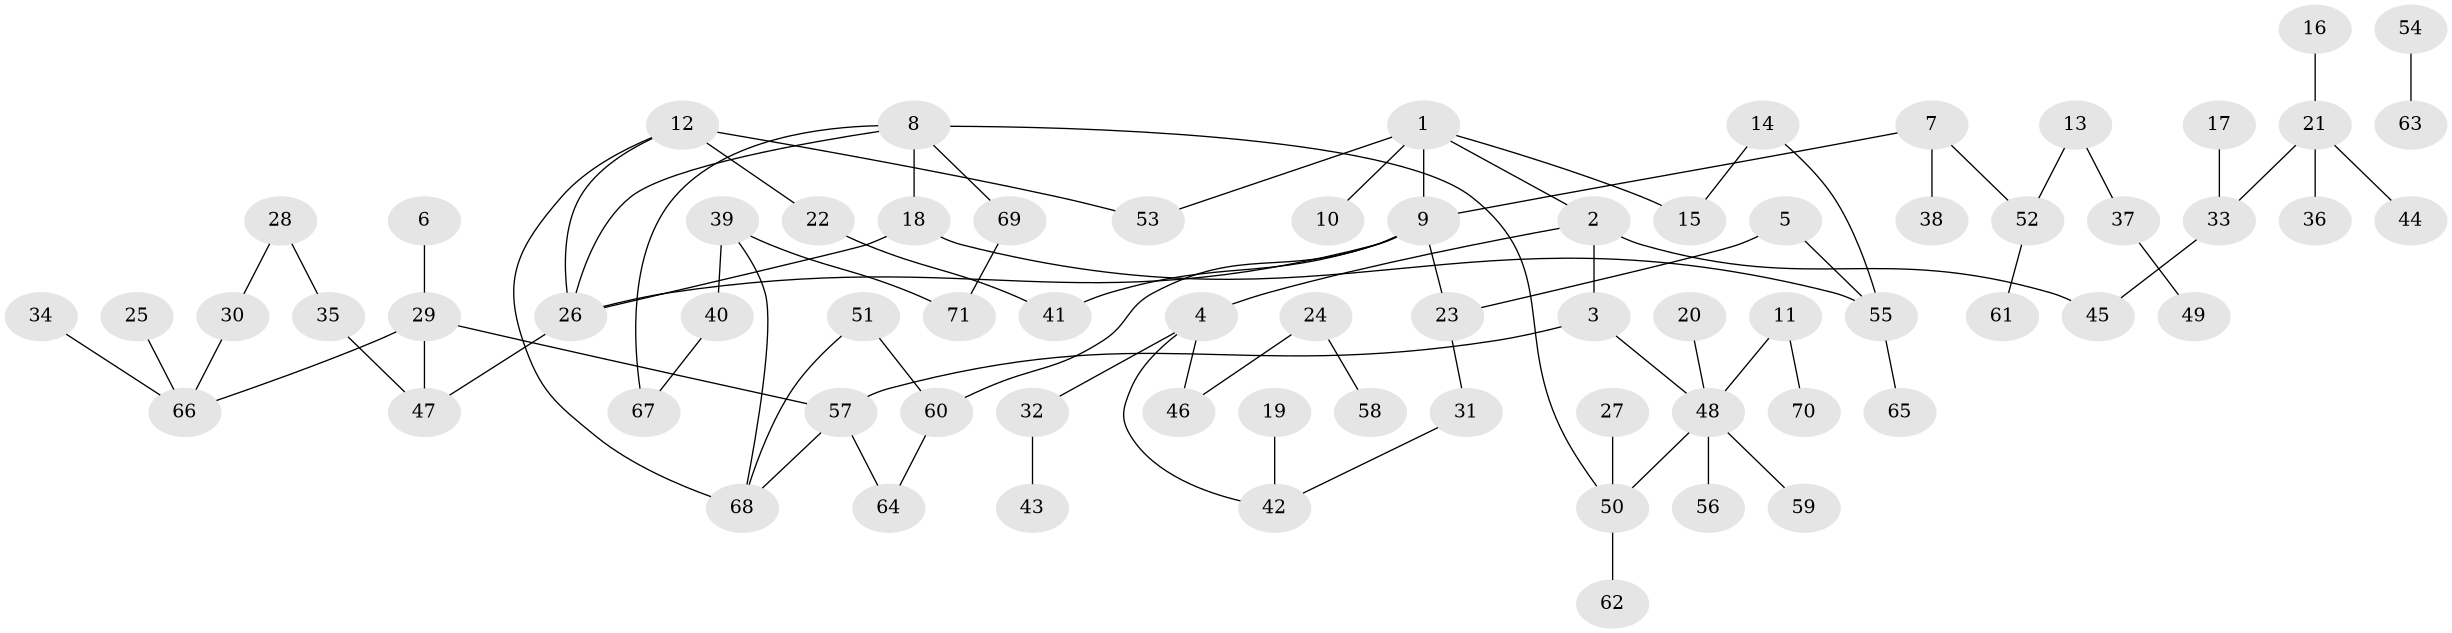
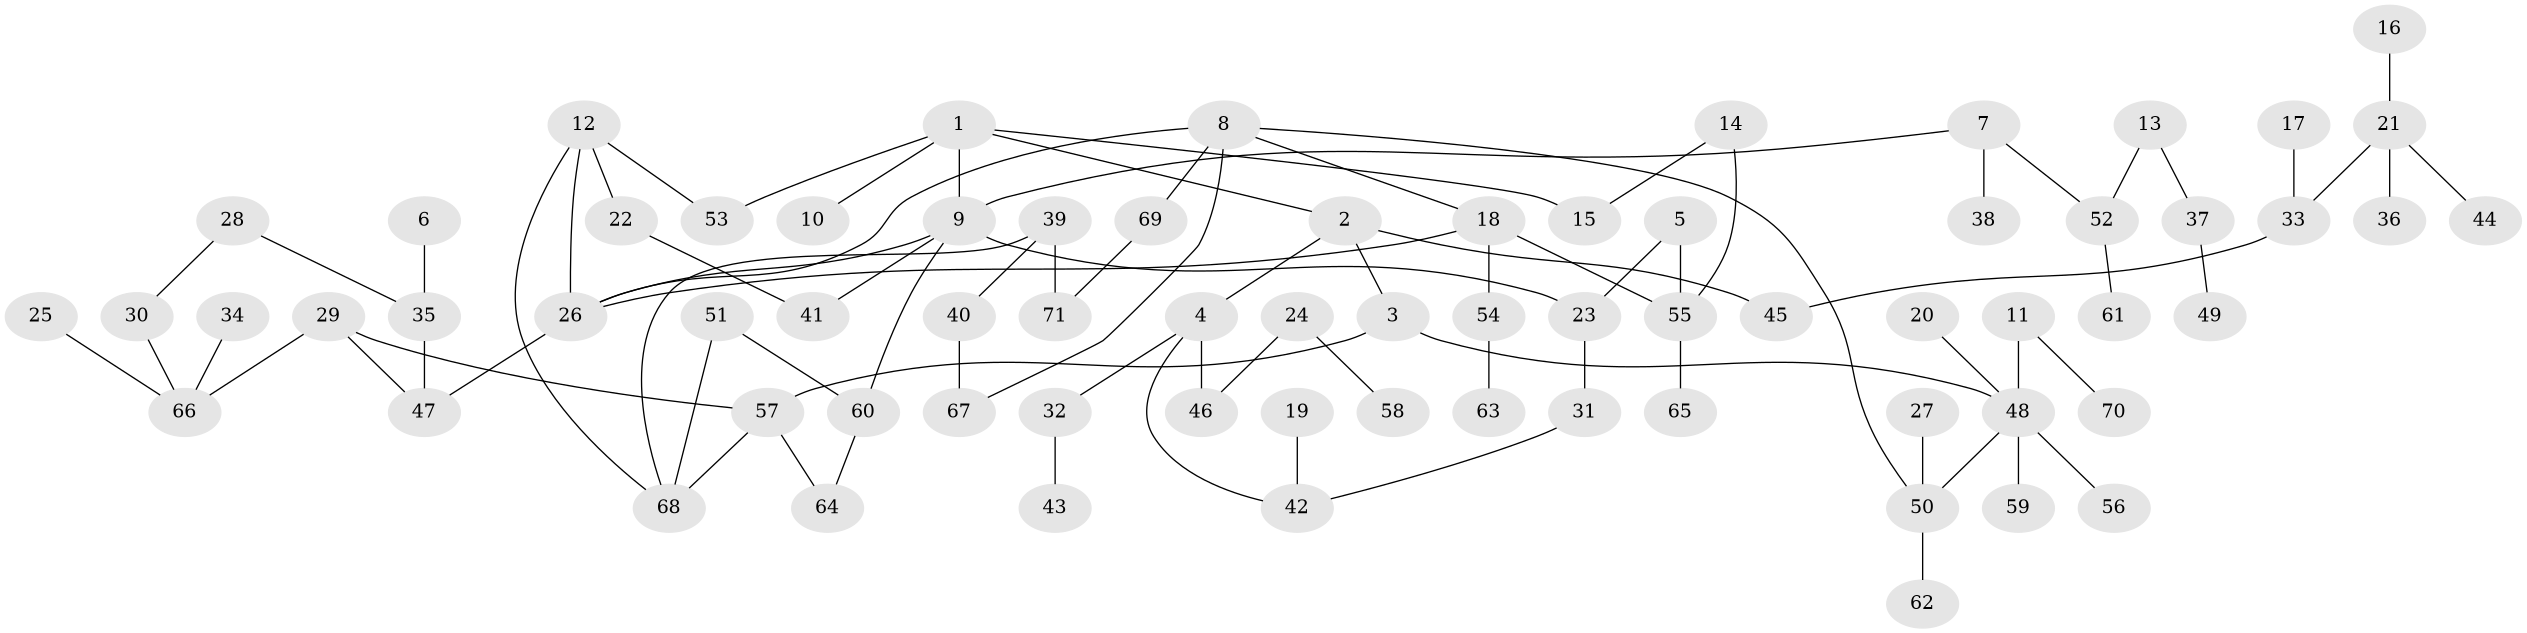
  graph {
    node [color=gray90 style=filled]
    edge [weight=1.0]
    1
    2
    9
    10
    15
    53
    3
    4
    45
    23
    26
    41
    60
    29
    57
    66
    47
    48
    32
    42
    46
    50
    56
    59
    68
    64
    43
    5
    55
    31
    65
    6
    35
    7
    38
    52
    61
    8
    18
    67
    69
    54
    62
    71
    16
    21
    11
    70
    12
    22
    13
    37
    49
    14
    33
    36
    44
    17
    63
    19
    20
    24
    58
    25
    27
    28
    30
    34
    39
    40
    51
    1 -- 2
    1 -- 9
    1 -- 10
    1 -- 15
    1 -- 53
    2 -- 3
    2 -- 4
    2 -- 45
    9 -- 23
    9 -- 26
    9 -- 41
    9 -- 60
    3 -- 57
    3 -- 48
    4 -- 32
    4 -- 42
    4 -- 46
    23 -- 31
    26 -- 47
    60 -- 64
    29 -- 57
    29 -- 66
    29 -- 47
    57 -- 68
    57 -- 64
    48 -- 50
    48 -- 56
    48 -- 59
    32 -- 43
    50 -- 62
    5 -- 23
    5 -- 55
    55 -- 65
    31 -- 42
-   6 -- 29
+   6 -- 35
    35 -- 47
    7 -- 9
    7 -- 38
    7 -- 52
    52 -- 61
    8 -- 26
    8 -- 50
    8 -- 18
    8 -- 67
    8 -- 69
    18 -- 26
    18 -- 55
+   18 -- 54 [weight=2.0]
    69 -- 71
    54 -- 63
    16 -- 21
    21 -- 33
    21 -- 36
    21 -- 44
    11 -- 48
    11 -- 70
    12 -- 53
    12 -- 26
    12 -- 68
    12 -- 22
    22 -- 41
    13 -- 52
    13 -- 37
    37 -- 49
    14 -- 15
    14 -- 55
    33 -- 45
    17 -- 33
    19 -- 42
    20 -- 48
    24 -- 46
    24 -- 58
    25 -- 66
    27 -- 50
    28 -- 35
    28 -- 30
    30 -- 66
    34 -- 66
    39 -- 68
    39 -- 71
    39 -- 40
    40 -- 67
    51 -- 60
    51 -- 68
  }
